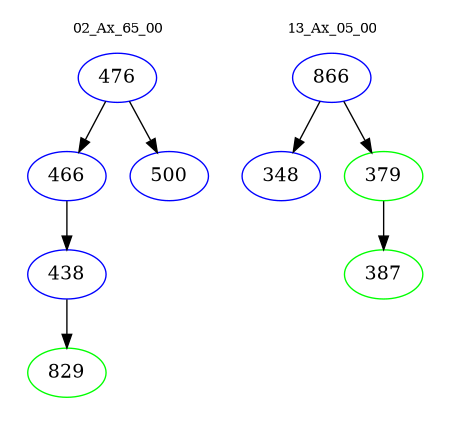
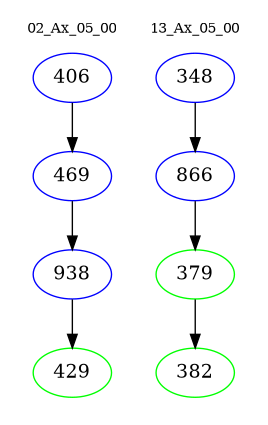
  digraph {
    node [color=blue]
    edge [color=black]
-   n1 [label=466]
-   n2 [label=438]
-   n3 [label=476]
-   n4 [color=green label=829]
-   n5 [label=500]
+   n1 [label=469]
+   n2 [label=938]
+   n3 [label=406]
+   n4 [color=green label=429]
    n6 [label=866]
    n7 [label=348]
    n8 [color=green label=379]
-   n9 [color=green label=387]
+   n9 [color=green label=382]
    subgraph cluster_1 {
      color=white
      fontsize=10
-     label="02_Ax_65_00"
+     label="02_Ax_05_00"
      n1
      n2
      n3
      n4
-     n5
    }
    subgraph cluster_2 {
      color=white
      fontsize=10
      label="13_Ax_05_00"
      n6
      n7
      n8
      n9
    }
    n1 -> n2
    n2 -> n4
    n3 -> n1
-   n3 -> n5
-   n6 -> n7
+   n7 -> n6
    n6 -> n8
    n8 -> n9
  }
